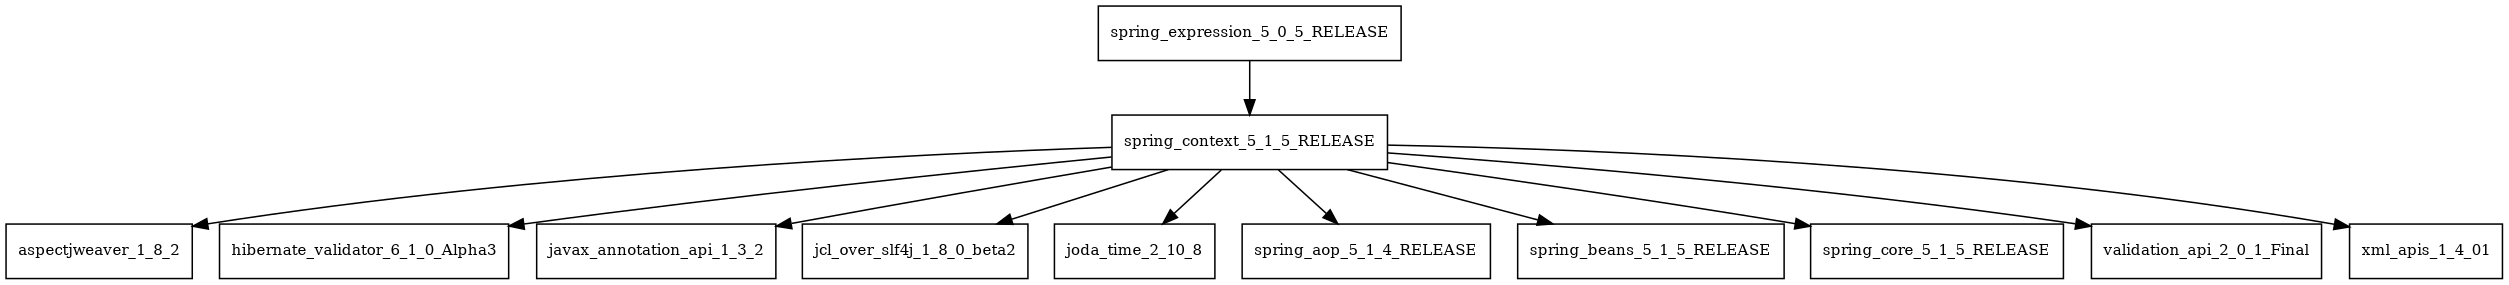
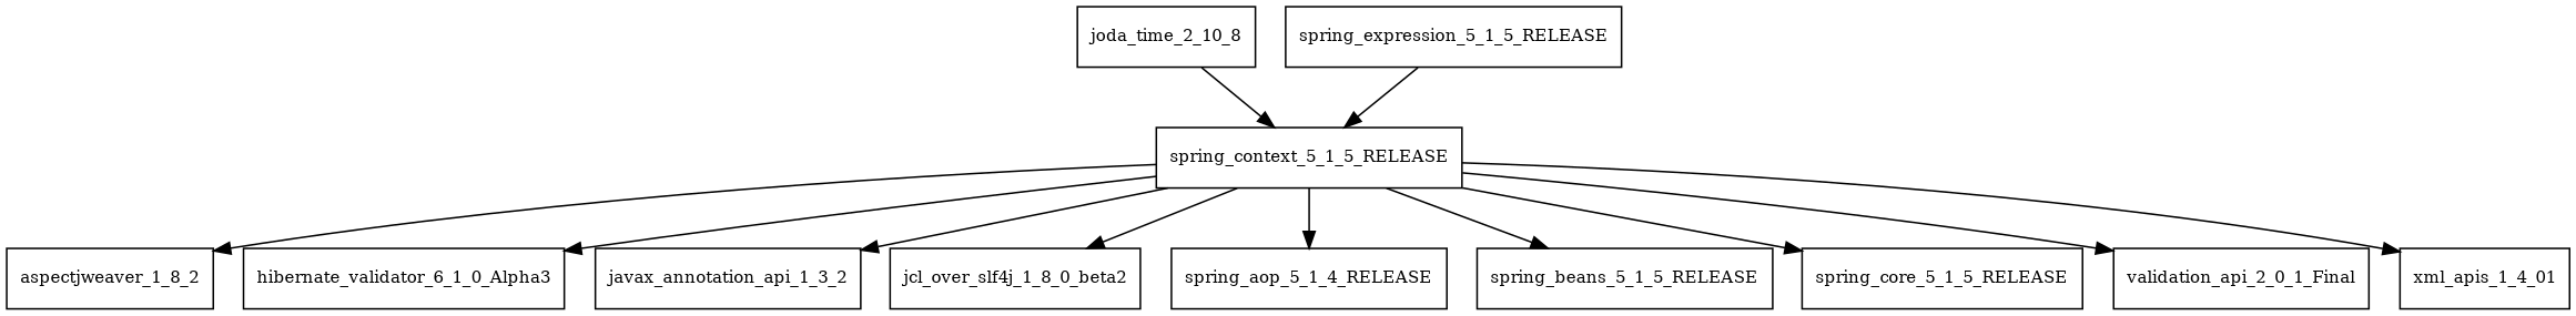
  digraph {
    node [fontsize=10.0 shape=box]
    n1 [label=aspectjweaver_1_8_2]
    spring_context_5_1_5_RELEASE
    hibernate_validator_6_1_0_Alpha3
    javax_annotation_api_1_3_2
    jcl_over_slf4j_1_8_0_beta2
    n6 [label=joda_time_2_10_8]
    n7 [label=spring_aop_5_1_4_RELEASE]
    spring_beans_5_1_5_RELEASE
    spring_core_5_1_5_RELEASE
    validation_api_2_0_1_Final
    xml_apis_1_4_01
-   spring_expression_5_1_5_RELEASE [label=spring_expression_5_0_5_RELEASE]
+   spring_expression_5_1_5_RELEASE
    spring_context_5_1_5_RELEASE -> n1
    spring_context_5_1_5_RELEASE -> hibernate_validator_6_1_0_Alpha3
    spring_context_5_1_5_RELEASE -> javax_annotation_api_1_3_2
    spring_context_5_1_5_RELEASE -> jcl_over_slf4j_1_8_0_beta2
-   spring_context_5_1_5_RELEASE -> n6
+   n6 -> spring_context_5_1_5_RELEASE
    spring_context_5_1_5_RELEASE -> n7
    spring_context_5_1_5_RELEASE -> spring_beans_5_1_5_RELEASE
    spring_context_5_1_5_RELEASE -> spring_core_5_1_5_RELEASE
    spring_context_5_1_5_RELEASE -> validation_api_2_0_1_Final
    spring_context_5_1_5_RELEASE -> xml_apis_1_4_01
    spring_expression_5_1_5_RELEASE -> spring_context_5_1_5_RELEASE
  }
